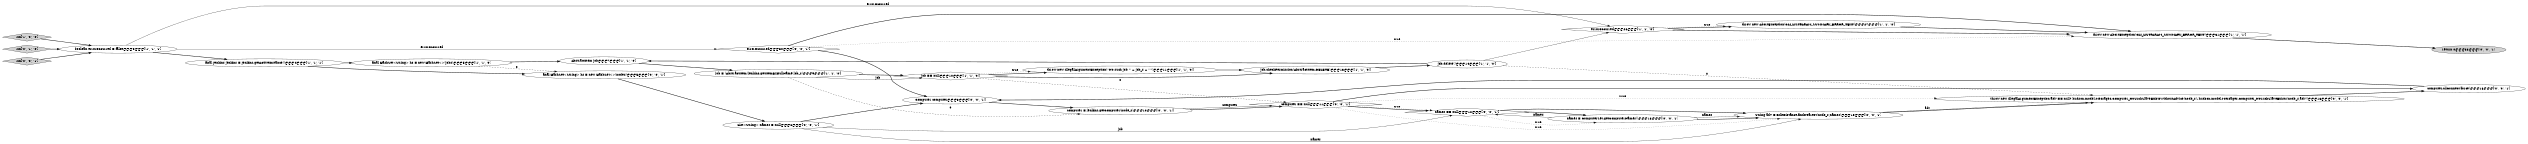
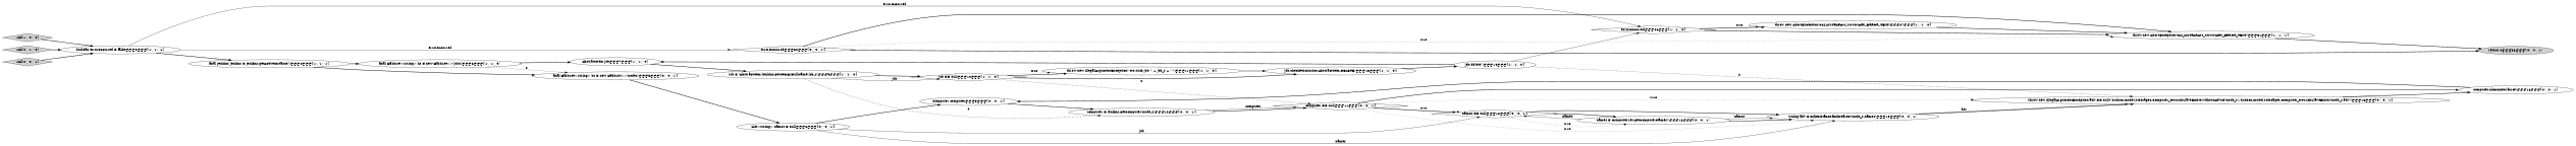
  digraph {
    rankdir=LR
    node [fillcolor=white shape=ellipse style=filled]
    edge [style=bold]
    n1 [fillcolor=lightgray label="run['1', '0', '0']" shape=diamond]
    n2 [label="boolean errorOccurred = false@@@3@@@['1', '1', '1']"]
    n3 [label="errorOccurred@@@30@@@['0', '0', '1']" shape=diamond]
    n4 [label="errorOccurred@@@26@@@['1', '1', '0']" shape=diamond]
    n5 [label="final Jenkins jenkins = Jenkins.getActiveInstance()@@@4@@@['1', '1', '1']"]
    n6 [label="names == null@@@12@@@['0', '0', '1']" shape=diamond]
    n7 [label="String adv = EditDistance.findNearest(node_s,names)@@@15@@@['0', '0', '1']"]
    n8 [label="names = ComputerSet.getComputerNames()@@@13@@@['0', '0', '1']"]
    n9 [label="throw new IllegalArgumentException(adv == null? hudson.model.Messages.Computer_NoSuchSlaveExistsWithoutAdvice(node_s): hudson.model.Messages.Computer_NoSuchSlaveExists(node_s,adv))@@@16@@@['0', '0', '1']"]
    n10 [fillcolor=lightgray label="run['0', '1', '0']" shape=diamond]
    n11 [label="final HashSet<String> hs = new HashSet<>(jobs)@@@5@@@['1', '1', '0']"]
    n12 [label="final HashSet<String> hs = new HashSet<>(nodes)@@@5@@@['0', '0', '1']"]
    n13 [label="AbstractItem job@@@7@@@['1', '1', '0']"]
    n14 [label="List<String> names = null@@@6@@@['0', '0', '1']"]
    n15 [label="job = (AbstractItem)jenkins.getItemByFullName(job_s)@@@9@@@['1', '1', '0']"]
    n16 [fillcolor=lightgray label="return 0@@@33@@@['0', '0', '1']"]
    n17 [label="throw new AbortException(CLI_LISTPARAM_SUMMARY_ERROR_TEXT)@@@31@@@['1', '1', '1']"]
    n18 [label="throw new IllegalArgumentException(\"No such job '\" + job_s + \"'\")@@@11@@@['1', '1', '0']"]
    n19 [label="job.checkPermission(AbstractItem.DELETE)@@@13@@@['1', '1', '0']"]
    n20 [label="job.delete()@@@14@@@['1', '1', '0']"]
    n21 [label="throw new AbortException(CLI_LISTPARAM_SUMMARY_ERROR_TEXT)@@@27@@@['1', '1', '0']"]
    n22 [label="computer.cliConnect(force)@@@18@@@['0', '0', '1']"]
    n23 [label="Computer computer@@@8@@@['0', '0', '1']"]
    n24 [label="computer = jenkins.getComputer(node_s)@@@10@@@['0', '0', '1']"]
    n25 [label="computer == null@@@11@@@['0', '0', '1']" shape=diamond]
    n26 [label="job == null@@@10@@@['1', '1', '0']" shape=diamond]
    n27 [fillcolor=lightgray label="run['0', '0', '1']" shape=diamond]
    n1 -> n2
    n2 -> n3 [label=errorOccurred style=solid]
    n2 -> n4 [label=errorOccurred style=solid]
    n2 -> n5
-   n3 -> n23
+   n3 -> n16
    n3 -> n17
    n3 -> n17 [label=true style=dotted]
    n4 -> n17
    n4 -> n21
    n4 -> n21 [label=true style=dotted]
    n5 -> n11
    n5 -> n12
    n6 -> n7
    n6 -> n8 [label=true style=dotted]
    n6 -> n8
    n7 -> n9
    n7 -> n9 [label=adv style=solid]
    n8 -> n6 [label=names style=solid]
    n8 -> n7
    n8 -> n7 [label=names style=solid]
    n9 -> n22
    n10 -> n2
    n11 -> n12 [label=0 style=dashed]
    n11 -> n13
    n12 -> n14
    n13 -> n15
    n14 -> n6 [label=job style=solid]
    n14 -> n7 [label=names style=solid]
    n14 -> n23
    n15 -> n24 [label=0 style=dashed]
    n15 -> n26 [label=job style=solid]
    n15 -> n26
    n17 -> n16
    n18 -> n19
    n19 -> n20
    n20 -> n4 [style=solid]
    n20 -> n9 [label=0 style=dashed]
    n20 -> n13
    n21 -> n17
    n22 -> n23
    n23 -> n24
    n24 -> n25
    n24 -> n25 [label=computer style=solid]
    n25 -> n6
    n25 -> n6 [label=true style=dotted]
    n25 -> n7 [label=true style=dotted]
    n25 -> n9 [label=true style=dotted]
    n25 -> n22
    n26 -> n18 [label=true style=dotted]
    n26 -> n18
    n26 -> n19
    n26 -> n25 [label=0 style=dashed]
    n27 -> n2
  }
